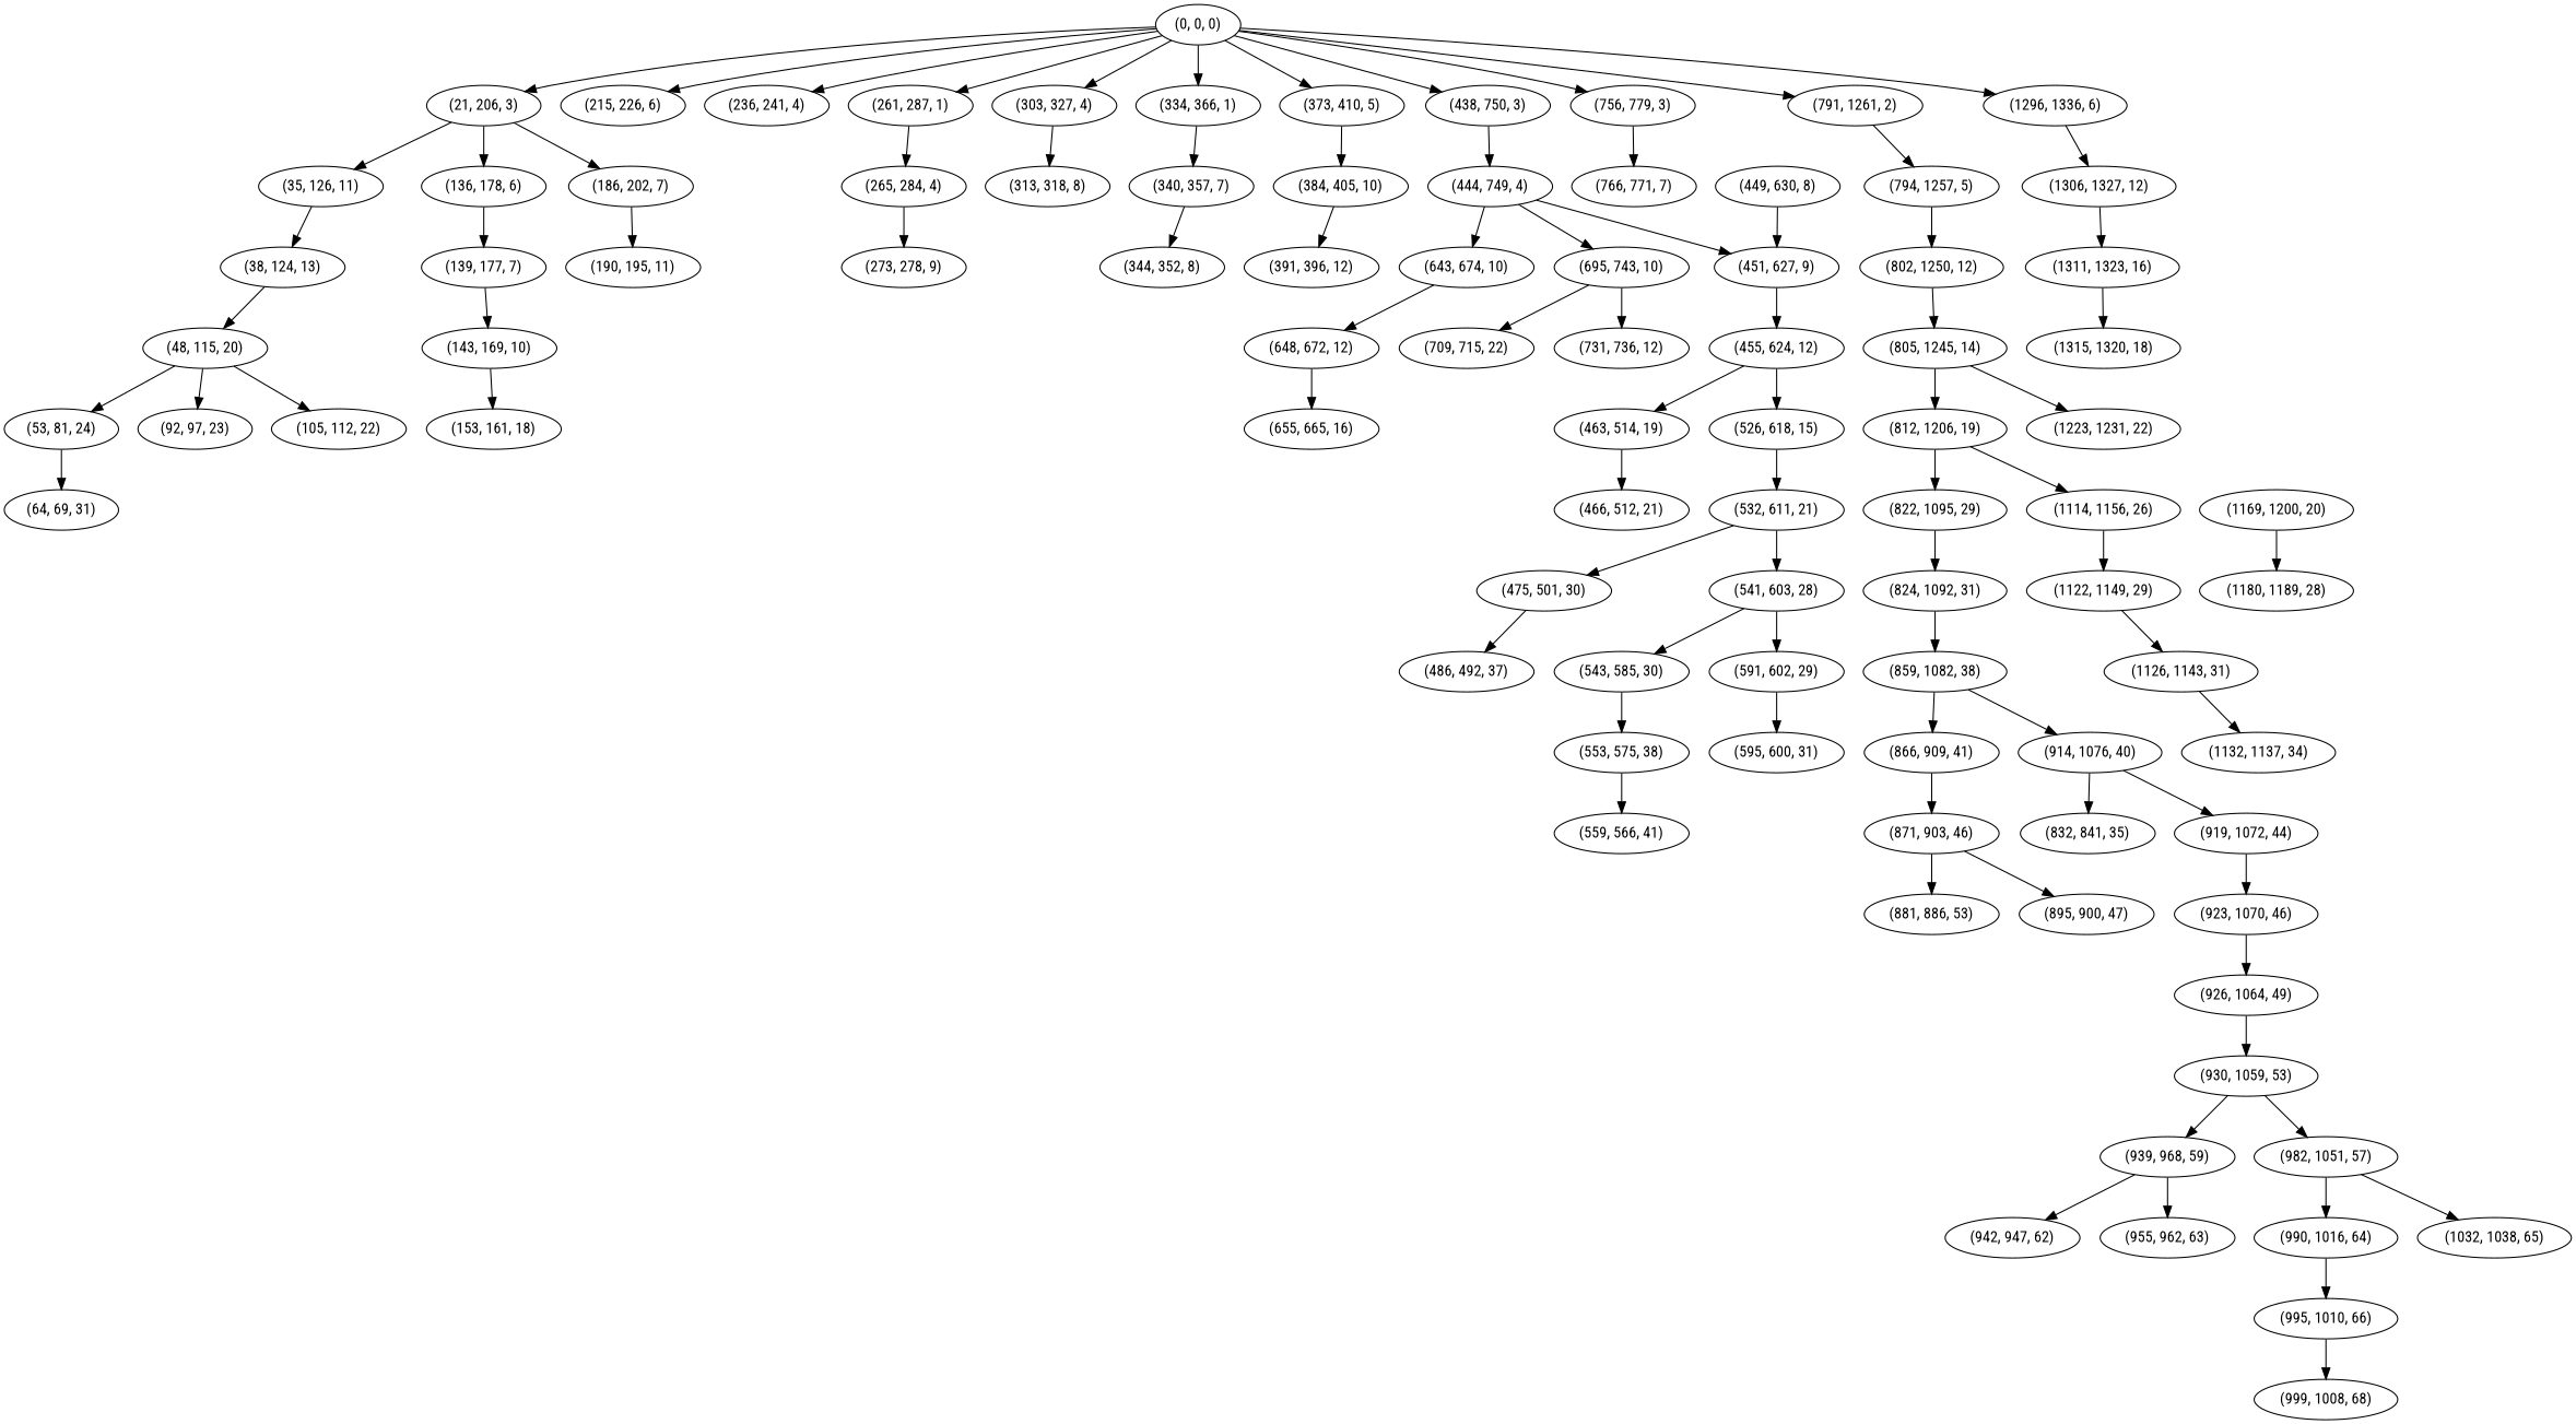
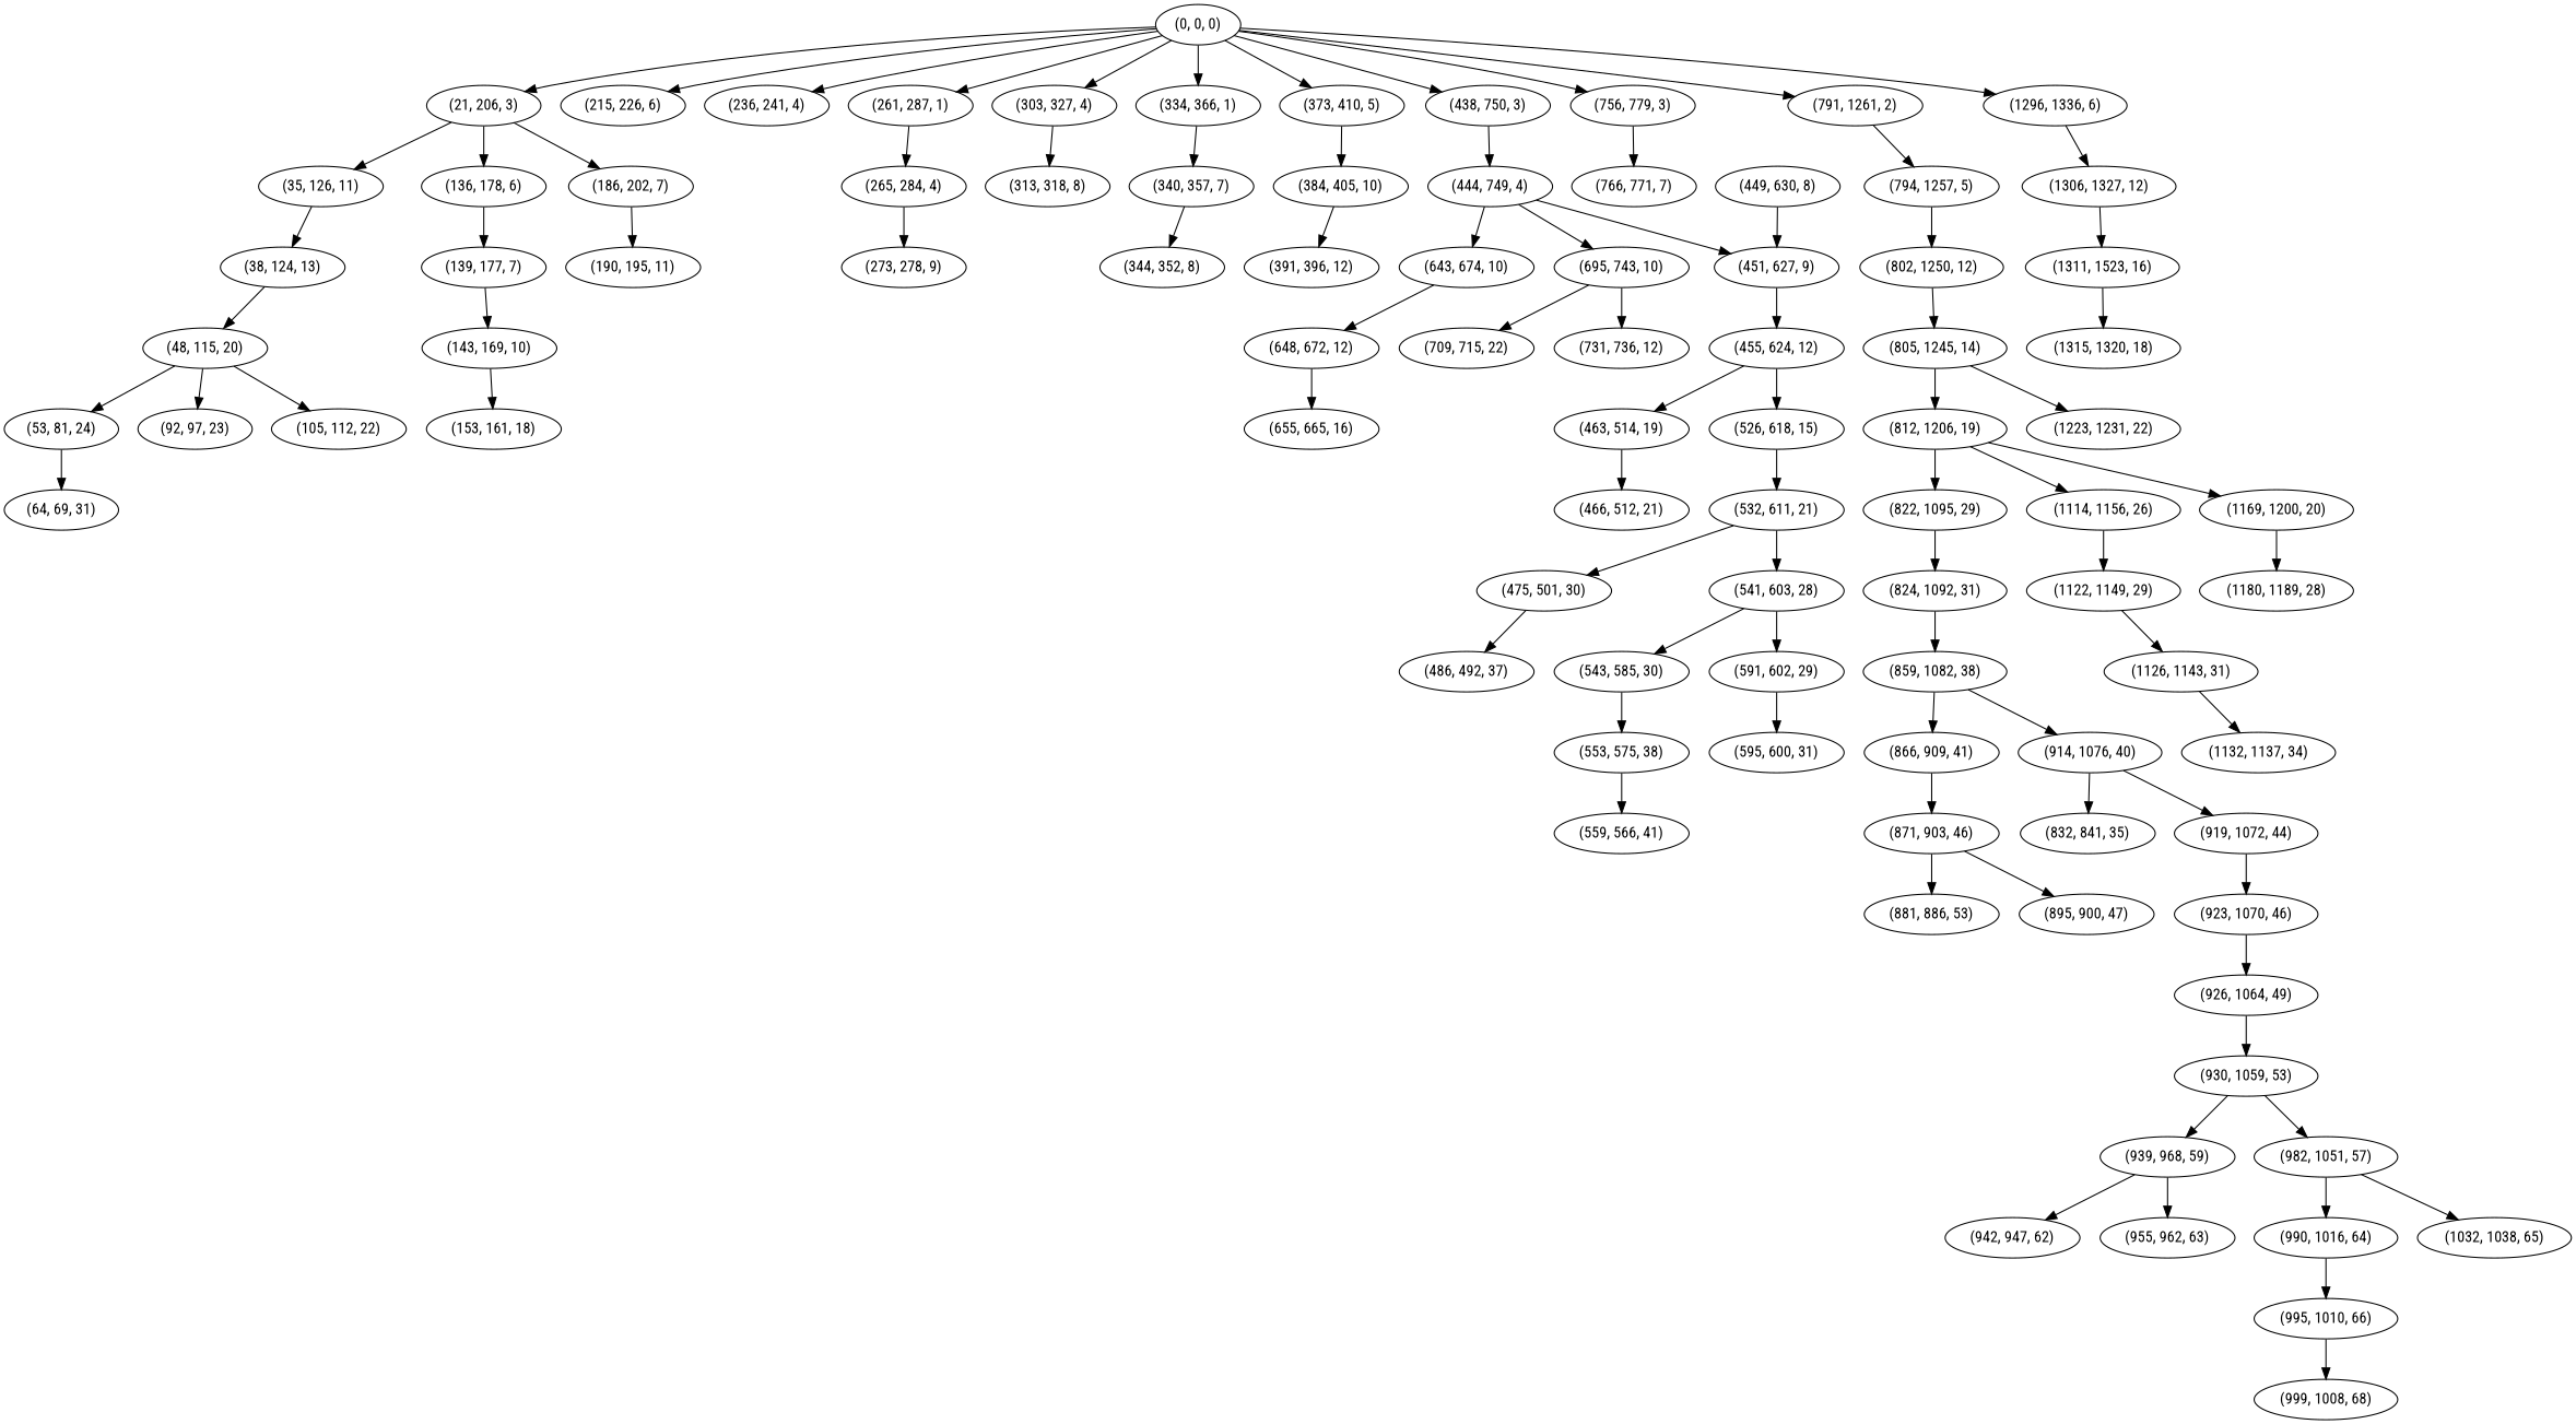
  digraph {
    fontname="Roboto Condensed"
    node [fontname="Roboto Condensed"]
    edge [fontname="Roboto Condensed"]
    "(0, 0, 0)"
    "(21, 206, 3)"
    "(215, 226, 6)"
    "(236, 241, 4)"
    "(261, 287, 1)"
    "(303, 327, 4)"
    "(334, 366, 1)"
    "(373, 410, 5)"
    "(438, 750, 3)"
    "(756, 779, 3)"
    "(791, 1261, 2)"
    "(1296, 1336, 6)"
    "(35, 126, 11)"
    "(136, 178, 6)"
    "(186, 202, 7)"
    "(265, 284, 4)"
    "(313, 318, 8)"
    "(340, 357, 7)"
    "(384, 405, 10)"
    "(444, 749, 4)"
    "(766, 771, 7)"
    "(794, 1257, 5)"
    "(1306, 1327, 12)"
    "(38, 124, 13)"
    "(139, 177, 7)"
    "(190, 195, 11)"
    "(48, 115, 20)"
    "(53, 81, 24)"
    "(92, 97, 23)"
    "(105, 112, 22)"
    "(64, 69, 31)"
    "(143, 169, 10)"
    "(153, 161, 18)"
    "(273, 278, 9)"
    "(344, 352, 8)"
    "(391, 396, 12)"
    "(643, 674, 10)"
    "(695, 743, 10)"
    "(451, 627, 9)"
    "(449, 630, 8)"
    "(648, 672, 12)"
    "(709, 715, 22)"
    "(731, 736, 12)"
    "(455, 624, 12)"
    "(463, 514, 19)"
    "(526, 618, 15)"
    "(466, 512, 21)"
    "(532, 611, 21)"
    "(475, 501, 30)"
    "(486, 492, 37)"
    "(541, 603, 28)"
    "(543, 585, 30)"
    "(591, 602, 29)"
    "(553, 575, 38)"
    "(595, 600, 31)"
    "(559, 566, 41)"
    "(655, 665, 16)"
    "(802, 1250, 12)"
    "(805, 1245, 14)"
    "(812, 1206, 19)"
    "(1223, 1231, 22)"
    "(822, 1095, 29)"
    "(1114, 1156, 26)"
    "(1169, 1200, 20)"
    "(824, 1092, 31)"
    "(1122, 1149, 29)"
    "(1180, 1189, 28)"
    "(859, 1082, 38)"
    "(866, 909, 41)"
    "(914, 1076, 40)"
    "(871, 903, 46)"
    "(832, 841, 35)"
    "(919, 1072, 44)"
    "(881, 886, 53)"
    "(895, 900, 47)"
    "(923, 1070, 46)"
    "(926, 1064, 49)"
    "(930, 1059, 53)"
    "(939, 968, 59)"
    "(982, 1051, 57)"
    "(942, 947, 62)"
    "(955, 962, 63)"
    "(990, 1016, 64)"
    "(1032, 1038, 65)"
    "(995, 1010, 66)"
    "(999, 1008, 68)"
    "(1126, 1143, 31)"
    "(1132, 1137, 34)"
-   "(1311, 1323, 16)"
+   "(1311, 1323, 16)" [label="(1311, 1523, 16)"]
    "(1315, 1320, 18)"
    "(0, 0, 0)" -> "(21, 206, 3)"
    "(0, 0, 0)" -> "(215, 226, 6)"
    "(0, 0, 0)" -> "(236, 241, 4)"
    "(0, 0, 0)" -> "(261, 287, 1)"
    "(0, 0, 0)" -> "(303, 327, 4)"
    "(0, 0, 0)" -> "(334, 366, 1)"
    "(0, 0, 0)" -> "(373, 410, 5)"
    "(0, 0, 0)" -> "(438, 750, 3)"
    "(0, 0, 0)" -> "(756, 779, 3)"
    "(0, 0, 0)" -> "(791, 1261, 2)"
    "(0, 0, 0)" -> "(1296, 1336, 6)"
    "(21, 206, 3)" -> "(35, 126, 11)"
    "(21, 206, 3)" -> "(136, 178, 6)"
    "(21, 206, 3)" -> "(186, 202, 7)"
    "(261, 287, 1)" -> "(265, 284, 4)"
    "(303, 327, 4)" -> "(313, 318, 8)"
    "(334, 366, 1)" -> "(340, 357, 7)"
    "(373, 410, 5)" -> "(384, 405, 10)"
    "(438, 750, 3)" -> "(444, 749, 4)"
    "(756, 779, 3)" -> "(766, 771, 7)"
    "(791, 1261, 2)" -> "(794, 1257, 5)"
    "(1296, 1336, 6)" -> "(1306, 1327, 12)"
    "(35, 126, 11)" -> "(38, 124, 13)"
    "(136, 178, 6)" -> "(139, 177, 7)"
    "(186, 202, 7)" -> "(190, 195, 11)"
    "(265, 284, 4)" -> "(273, 278, 9)"
    "(340, 357, 7)" -> "(344, 352, 8)"
    "(384, 405, 10)" -> "(391, 396, 12)"
    "(444, 749, 4)" -> "(643, 674, 10)"
    "(444, 749, 4)" -> "(695, 743, 10)"
    "(444, 749, 4)" -> "(451, 627, 9)"
    "(794, 1257, 5)" -> "(802, 1250, 12)"
    "(1306, 1327, 12)" -> "(1311, 1323, 16)"
    "(38, 124, 13)" -> "(48, 115, 20)"
    "(139, 177, 7)" -> "(143, 169, 10)"
    "(48, 115, 20)" -> "(53, 81, 24)"
    "(48, 115, 20)" -> "(92, 97, 23)"
    "(48, 115, 20)" -> "(105, 112, 22)"
    "(53, 81, 24)" -> "(64, 69, 31)"
    "(143, 169, 10)" -> "(153, 161, 18)"
    "(643, 674, 10)" -> "(648, 672, 12)"
    "(695, 743, 10)" -> "(709, 715, 22)"
    "(695, 743, 10)" -> "(731, 736, 12)"
    "(451, 627, 9)" -> "(455, 624, 12)"
    "(449, 630, 8)" -> "(451, 627, 9)"
    "(648, 672, 12)" -> "(655, 665, 16)"
    "(455, 624, 12)" -> "(463, 514, 19)"
    "(455, 624, 12)" -> "(526, 618, 15)"
    "(463, 514, 19)" -> "(466, 512, 21)"
    "(526, 618, 15)" -> "(532, 611, 21)"
    "(532, 611, 21)" -> "(475, 501, 30)"
    "(532, 611, 21)" -> "(541, 603, 28)"
    "(475, 501, 30)" -> "(486, 492, 37)"
    "(541, 603, 28)" -> "(543, 585, 30)"
    "(541, 603, 28)" -> "(591, 602, 29)"
    "(543, 585, 30)" -> "(553, 575, 38)"
    "(591, 602, 29)" -> "(595, 600, 31)"
    "(553, 575, 38)" -> "(559, 566, 41)"
    "(802, 1250, 12)" -> "(805, 1245, 14)"
    "(805, 1245, 14)" -> "(812, 1206, 19)"
    "(805, 1245, 14)" -> "(1223, 1231, 22)"
    "(812, 1206, 19)" -> "(822, 1095, 29)"
    "(812, 1206, 19)" -> "(1114, 1156, 26)"
+   "(812, 1206, 19)" -> "(1169, 1200, 20)"
    "(822, 1095, 29)" -> "(824, 1092, 31)"
    "(1114, 1156, 26)" -> "(1122, 1149, 29)"
    "(1169, 1200, 20)" -> "(1180, 1189, 28)"
    "(824, 1092, 31)" -> "(859, 1082, 38)"
    "(1122, 1149, 29)" -> "(1126, 1143, 31)"
    "(859, 1082, 38)" -> "(866, 909, 41)"
    "(859, 1082, 38)" -> "(914, 1076, 40)"
    "(866, 909, 41)" -> "(871, 903, 46)"
    "(914, 1076, 40)" -> "(832, 841, 35)"
    "(914, 1076, 40)" -> "(919, 1072, 44)"
    "(871, 903, 46)" -> "(881, 886, 53)"
    "(871, 903, 46)" -> "(895, 900, 47)"
    "(919, 1072, 44)" -> "(923, 1070, 46)"
    "(923, 1070, 46)" -> "(926, 1064, 49)"
    "(926, 1064, 49)" -> "(930, 1059, 53)"
    "(930, 1059, 53)" -> "(939, 968, 59)"
    "(930, 1059, 53)" -> "(982, 1051, 57)"
    "(939, 968, 59)" -> "(942, 947, 62)"
    "(939, 968, 59)" -> "(955, 962, 63)"
    "(982, 1051, 57)" -> "(990, 1016, 64)"
    "(982, 1051, 57)" -> "(1032, 1038, 65)"
    "(990, 1016, 64)" -> "(995, 1010, 66)"
    "(995, 1010, 66)" -> "(999, 1008, 68)"
    "(1126, 1143, 31)" -> "(1132, 1137, 34)"
    "(1311, 1323, 16)" -> "(1315, 1320, 18)"
  }
